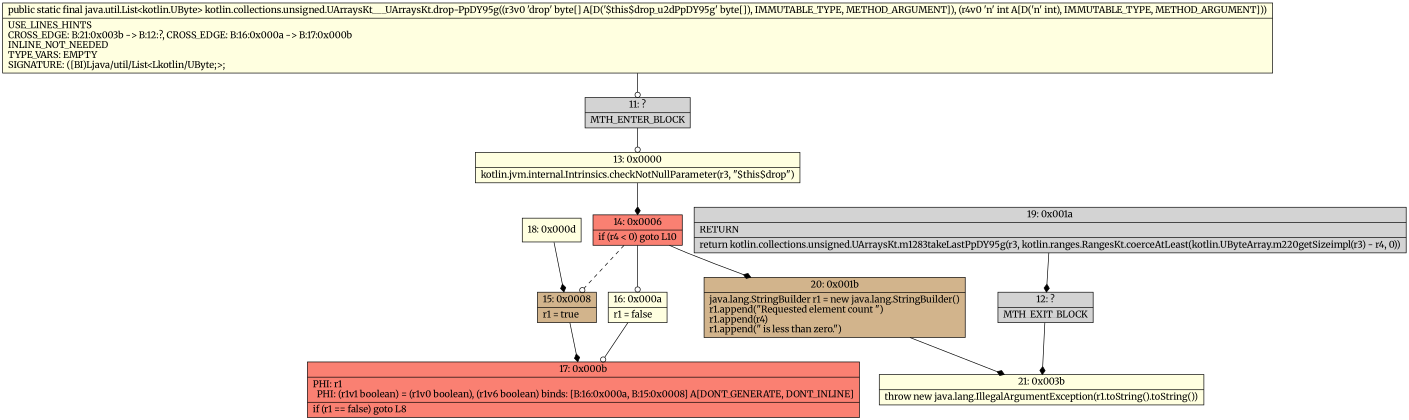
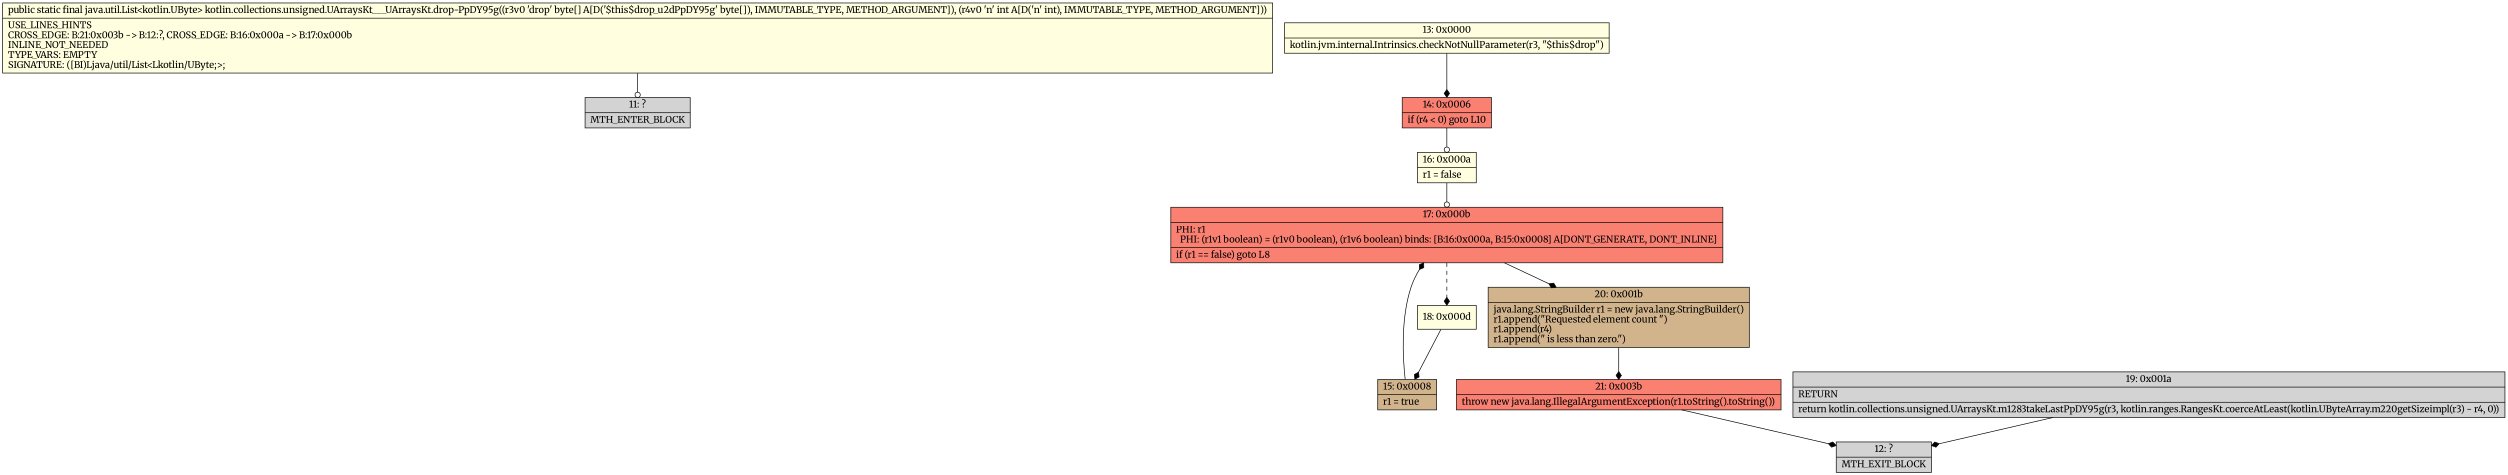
  digraph {
    fontname=Merriweather
    node [fillcolor=lightyellow fontname=Merriweather shape=record style=filled]
    edge [arrowhead=diamond fontname=Merriweather]
    n1 [fillcolor=lightgrey label="{11\:\ ?|MTH_ENTER_BLOCK\l}"]
    n2 [label="{13\:\ 0x0000|kotlin.jvm.internal.Intrinsics.checkNotNullParameter(r3, \"$this$drop\")\l}"]
    n3 [fillcolor=salmon label="{14\:\ 0x0006|if (r4 \< 0) goto L10\l}"]
    n4 [fillcolor=tan label="{15\:\ 0x0008|r1 = true\l}"]
    n5 [label="{16\:\ 0x000a|r1 = false\l}"]
    n6 [fillcolor=salmon label="{17\:\ 0x000b|PHI: r1 \l  PHI: (r1v1 boolean) = (r1v0 boolean), (r1v6 boolean) binds: [B:16:0x000a, B:15:0x0008] A[DONT_GENERATE, DONT_INLINE]\l|if (r1 == false) goto L8\l}"]
    n7 [label="{18\:\ 0x000d}"]
    n8 [fillcolor=tan label="{20\:\ 0x001b|java.lang.StringBuilder r1 = new java.lang.StringBuilder()\lr1.append(\"Requested element count \")\lr1.append(r4)\lr1.append(\" is less than zero.\")\l}"]
-   n9 [label="{21\:\ 0x003b|throw new java.lang.IllegalArgumentException(r1.toString().toString())\l}"]
+   n9 [fillcolor=salmon label="{21\:\ 0x003b|throw new java.lang.IllegalArgumentException(r1.toString().toString())\l}"]
    n10 [fillcolor=lightgrey label="{19\:\ 0x001a|RETURN\l|return kotlin.collections.unsigned.UArraysKt.m1283takeLastPpDY95g(r3, kotlin.ranges.RangesKt.coerceAtLeast(kotlin.UByteArray.m220getSizeimpl(r3) \- r4, 0))\l}"]
    n11 [fillcolor=lightgrey label="{12\:\ ?|MTH_EXIT_BLOCK\l}"]
    n12 [label="{public static final java.util.List\<kotlin.UByte\> kotlin.collections.unsigned.UArraysKt___UArraysKt.drop\-PpDY95g((r3v0 'drop' byte[] A[D('$this$drop_u2dPpDY95g' byte[]), IMMUTABLE_TYPE, METHOD_ARGUMENT]), (r4v0 'n' int A[D('n' int), IMMUTABLE_TYPE, METHOD_ARGUMENT]))  | USE_LINES_HINTS\lCROSS_EDGE: B:21:0x003b \-\> B:12:?, CROSS_EDGE: B:16:0x000a \-\> B:17:0x000b\lINLINE_NOT_NEEDED\lTYPE_VARS: EMPTY\lSIGNATURE: ([BI)Ljava\/util\/List\<Lkotlin\/UByte;\>;\l}"]
-   n1 -> n2 [arrowhead=odot]
    n2 -> n3
-   n3 -> n4 [arrowhead=odot style=dashed]
    n3 -> n5 [arrowhead=odot]
    n4 -> n6
    n5 -> n6 [arrowhead=odot]
-   n3 -> n8
+   n6 -> n7 [style=dashed]
+   n6 -> n8
    n7 -> n4
    n8 -> n9
-   n11 -> n9
+   n9 -> n11
    n10 -> n11
    n12 -> n1 [arrowhead=odot]
  }
